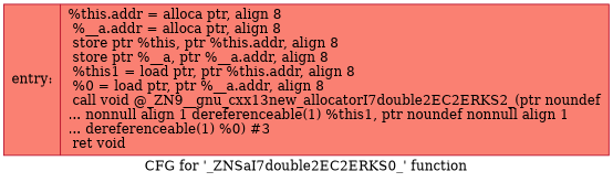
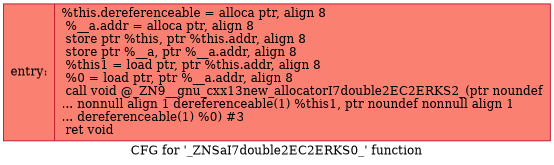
  digraph {
    label="CFG for '_ZNSaI7double2EC2ERKS0_' function"
    rankdir=LR
    fontname="DejaVu Serif"
-   n1 [color="#b70d28ff" fillcolor=salmon fontname="DejaVu Serif" label="{entry:\l|  %this.addr = alloca ptr, align 8\l  %__a.addr = alloca ptr, align 8\l  store ptr %this, ptr %this.addr, align 8\l  store ptr %__a, ptr %__a.addr, align 8\l  %this1 = load ptr, ptr %this.addr, align 8\l  %0 = load ptr, ptr %__a.addr, align 8\l  call void @_ZN9__gnu_cxx13new_allocatorI7double2EC2ERKS2_(ptr noundef\l... nonnull align 1 dereferenceable(1) %this1, ptr noundef nonnull align 1\l... dereferenceable(1) %0) #3\l  ret void\l}" shape=record style=filled]
+   n1 [color="#b70d28ff" fillcolor=salmon fontname="DejaVu Serif" label="{entry:\l|  %this.dereferenceable = alloca ptr, align 8\l  %__a.addr = alloca ptr, align 8\l  store ptr %this, ptr %this.addr, align 8\l  store ptr %__a, ptr %__a.addr, align 8\l  %this1 = load ptr, ptr %this.addr, align 8\l  %0 = load ptr, ptr %__a.addr, align 8\l  call void @_ZN9__gnu_cxx13new_allocatorI7double2EC2ERKS2_(ptr noundef\l... nonnull align 1 dereferenceable(1) %this1, ptr noundef nonnull align 1\l... dereferenceable(1) %0) #3\l  ret void\l}" shape=record style=filled]
  }
